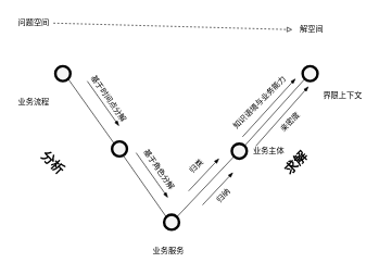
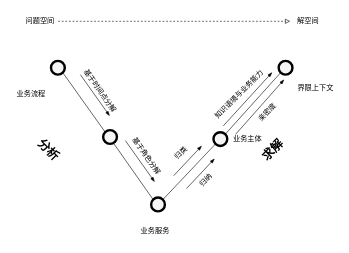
  <mxCell id="0" />
  <mxCell id="1" parent="0" />
  <mxCell id="2" style="edgeStyle=none;rounded=0;orthogonalLoop=1;jettySize=auto;html=1;exitX=1;exitY=1;exitDx=0;exitDy=0;entryX=0;entryY=0;entryDx=0;entryDy=0;fontFamily=Tahoma;endArrow=none;endFill=0;fontColor=#999999;strokeColor=#000000;" parent="1" source="4" target="7" edge="1"><mxGeometry relative="1" as="geometry" /></mxCell>
  <mxCell id="3" style="edgeStyle=none;rounded=0;orthogonalLoop=1;jettySize=auto;html=1;exitX=1;exitY=0.5;exitDx=0;exitDy=0;strokeColor=#000000;fontFamily=Tahoma;fontColor=#999999;endArrow=block;endFill=0;entryX=0;entryY=0.5;entryDx=0;entryDy=0;dashed=1;" parent="1" source="15" target="16" edge="1"><mxGeometry relative="1" as="geometry"><mxPoint x="111" y="36" as="sourcePoint" /><mxPoint x="464" y="36" as="targetPoint" /></mxGeometry></mxCell>
  <mxCell id="4" value="" style="ellipse;whiteSpace=wrap;html=1;aspect=fixed;strokeWidth=4;strokeColor=#000000;fillColor=#f5f5f5;fontColor=#333333;fontStyle=1" parent="1" vertex="1"><mxGeometry x="84" y="101" width="23" height="23" as="geometry" /></mxCell>
  <mxCell id="5" value="业务流程" style="text;html=1;strokeColor=none;fillColor=none;align=center;verticalAlign=middle;whiteSpace=wrap;rounded=0;strokeWidth=4;fontFamily=Tahoma;fontStyle=0" parent="1" vertex="1"><mxGeometry x="20.5" y="141" width="60" height="30" as="geometry" /></mxCell>
  <mxCell id="6" style="edgeStyle=none;rounded=0;orthogonalLoop=1;jettySize=auto;html=1;exitX=0.789;exitY=1.002;exitDx=0;exitDy=0;entryX=0;entryY=0;entryDx=0;entryDy=0;fontFamily=Tahoma;endArrow=none;endFill=0;exitPerimeter=0;" parent="1" source="7" target="9" edge="1"><mxGeometry relative="1" as="geometry" /></mxCell>
  <mxCell id="7" value="" style="ellipse;whiteSpace=wrap;html=1;aspect=fixed;strokeWidth=4;strokeColor=#000000;fillColor=#f5f5f5;fontColor=#333333;" parent="1" vertex="1"><mxGeometry x="171" y="216.5" width="23" height="23" as="geometry" /></mxCell>
  <mxCell id="8" style="edgeStyle=none;rounded=0;orthogonalLoop=1;jettySize=auto;html=1;exitX=1;exitY=0;exitDx=0;exitDy=0;entryX=0;entryY=1;entryDx=0;entryDy=0;strokeColor=#000000;fontFamily=Tahoma;fontColor=#999999;endArrow=none;endFill=0;" parent="1" source="9" target="12" edge="1"><mxGeometry relative="1" as="geometry" /></mxCell>
  <mxCell id="9" value="" style="ellipse;whiteSpace=wrap;html=1;aspect=fixed;strokeWidth=4;strokeColor=#000000;fillColor=#f5f5f5;fontColor=#333333;" parent="1" vertex="1"><mxGeometry x="251" y="329" width="23" height="23" as="geometry" /></mxCell>
  <mxCell id="10" value="业务服务" style="text;html=1;strokeColor=none;fillColor=none;align=center;verticalAlign=middle;whiteSpace=wrap;rounded=0;strokeWidth=4;fontFamily=Tahoma;fontStyle=0" parent="1" vertex="1"><mxGeometry x="228" y="370" width="60" height="30" as="geometry" /></mxCell>
  <mxCell id="11" style="edgeStyle=none;rounded=0;orthogonalLoop=1;jettySize=auto;html=1;exitX=1;exitY=0;exitDx=0;exitDy=0;entryX=0;entryY=1;entryDx=0;entryDy=0;strokeColor=#000000;fontFamily=Tahoma;fontColor=#999999;endArrow=none;endFill=0;" parent="1" source="12" target="14" edge="1"><mxGeometry relative="1" as="geometry" /></mxCell>
  <mxCell id="12" value="" style="ellipse;whiteSpace=wrap;html=1;aspect=fixed;strokeWidth=4;strokeColor=#000000;fillColor=#f5f5f5;fontColor=#333333;" parent="1" vertex="1"><mxGeometry x="355" y="220" width="23" height="23" as="geometry" /></mxCell>
  <mxCell id="13" value="业务主体" style="text;html=1;strokeColor=none;fillColor=none;align=center;verticalAlign=middle;whiteSpace=wrap;rounded=0;strokeWidth=4;fontFamily=Tahoma;fontStyle=0" parent="1" vertex="1"><mxGeometry x="382" y="216.5" width="60" height="30" as="geometry" /></mxCell>
  <mxCell id="14" value="" style="ellipse;whiteSpace=wrap;html=1;aspect=fixed;strokeWidth=4;strokeColor=#000000;fillColor=#f5f5f5;fontColor=#333333;fontStyle=1" parent="1" vertex="1"><mxGeometry x="463.75" y="101" width="23" height="23" as="geometry" /></mxCell>
- <mxCell id="15" value="问题空间" style="text;html=1;strokeColor=none;fillColor=none;align=center;verticalAlign=middle;whiteSpace=wrap;rounded=0;strokeWidth=4;fontFamily=Tahoma;fontColor=#000000;fontStyle=0" parent="1" vertex="1"><mxGeometry x="21" y="20" width="60" height="30" as="geometry" /></mxCell>
- <mxCell id="16" value="解空间" style="text;html=1;strokeColor=none;fillColor=none;align=center;verticalAlign=middle;whiteSpace=wrap;rounded=0;strokeWidth=4;fontFamily=Tahoma;fontColor=#000000;fontStyle=0" parent="1" vertex="1"><mxGeometry x="448" y="30" width="60" height="30" as="geometry" /></mxCell>
+ <mxCell id="15" value="问题空间" style="text;html=1;strokeColor=none;fillColor=none;align=center;verticalAlign=middle;whiteSpace=wrap;rounded=0;strokeWidth=4;fontFamily=Tahoma;fontColor=#000000;fontStyle=0" parent="1" vertex="1"><mxGeometry x="36" y="20" width="60" height="30" as="geometry" /></mxCell>
+ <mxCell id="16" value="解空间" style="text;html=1;strokeColor=none;fillColor=none;align=center;verticalAlign=middle;whiteSpace=wrap;rounded=0;strokeWidth=4;fontFamily=Tahoma;fontColor=#000000;fontStyle=0" parent="1" vertex="1"><mxGeometry x="483" y="20" width="60" height="30" as="geometry" /></mxCell>
  <mxCell id="17" value="界限上下文" style="text;html=1;strokeColor=none;fillColor=none;align=center;verticalAlign=middle;whiteSpace=wrap;rounded=0;strokeWidth=4;fontFamily=Tahoma;fontStyle=0" parent="1" vertex="1"><mxGeometry x="492" y="131" width="66.5" height="30" as="geometry" /></mxCell>
  <mxCell id="18" value="分析" style="text;html=1;strokeColor=none;fillColor=none;align=center;verticalAlign=middle;whiteSpace=wrap;rounded=0;strokeWidth=4;fontFamily=Tahoma;fontColor=#000000;rotation=45;fontStyle=1;fontSize=20;" parent="1" vertex="1"><mxGeometry x="51" y="234" width="60" height="30" as="geometry" /></mxCell>
  <mxCell id="19" value="求解" style="text;html=1;strokeColor=none;fillColor=none;align=center;verticalAlign=middle;whiteSpace=wrap;rounded=0;strokeWidth=4;fontFamily=Tahoma;fontColor=#000000;rotation=-45;fontStyle=1;fontSize=20;" parent="1" vertex="1"><mxGeometry x="423" y="234" width="60" height="30" as="geometry" /></mxCell>
  <mxCell id="20" value="基于时间点分解" style="text;html=1;strokeColor=none;fillColor=none;align=center;verticalAlign=middle;whiteSpace=wrap;rounded=0;strokeWidth=4;fontFamily=Tahoma;fontColor=#000000;rotation=55;fontStyle=0" parent="1" vertex="1"><mxGeometry x="116.54" y="138.72" width="99" height="24" as="geometry" /></mxCell>
  <mxCell id="21" value="基于角色分解" style="text;html=1;strokeColor=none;fillColor=none;align=center;verticalAlign=middle;whiteSpace=wrap;rounded=0;strokeWidth=4;fontFamily=Tahoma;fontColor=#000000;rotation=55;fontStyle=0" parent="1" vertex="1"><mxGeometry x="194" y="245" width="99" height="30" as="geometry" /></mxCell>
  <mxCell id="22" value="归类" style="text;html=1;strokeColor=none;fillColor=none;align=center;verticalAlign=middle;whiteSpace=wrap;rounded=0;strokeWidth=4;fontFamily=Tahoma;fontColor=#000000;rotation=-45;fontStyle=0" parent="1" vertex="1"><mxGeometry x="251" y="239.5" width="99" height="30" as="geometry" /></mxCell>
  <mxCell id="23" value="归纳" style="text;html=1;strokeColor=none;fillColor=none;align=center;verticalAlign=middle;whiteSpace=wrap;rounded=0;strokeWidth=4;fontFamily=Tahoma;fontColor=#000000;rotation=-45;fontStyle=0" parent="1" vertex="1"><mxGeometry x="293" y="285" width="99" height="30" as="geometry" /></mxCell>
  <mxCell id="24" value="知识语境与业务能力" style="text;html=1;strokeColor=none;fillColor=none;align=center;verticalAlign=middle;whiteSpace=wrap;rounded=0;strokeWidth=4;fontFamily=Tahoma;fontColor=#000000;rotation=-45;fontStyle=0" parent="1" vertex="1"><mxGeometry x="342" y="142" width="112" height="30" as="geometry" /></mxCell>
  <mxCell id="25" value="亲密度" style="text;html=1;strokeColor=none;fillColor=none;align=center;verticalAlign=middle;whiteSpace=wrap;rounded=0;strokeWidth=4;fontFamily=Tahoma;fontColor=#000000;rotation=-45;fontStyle=0" parent="1" vertex="1"><mxGeometry x="389" y="172" width="112" height="30" as="geometry" /></mxCell>
  <mxCell id="26" value="" style="endArrow=none;html=1;rounded=0;strokeColor=#000000;fontFamily=Tahoma;fontColor=#000000;startArrow=blockThin;startFill=1;fontStyle=1" parent="1" edge="1"><mxGeometry width="50" height="50" relative="1" as="geometry"><mxPoint x="182" y="193" as="sourcePoint" /><mxPoint x="133" y="124" as="targetPoint" /></mxGeometry></mxCell>
  <mxCell id="27" value="" style="endArrow=none;html=1;rounded=0;strokeColor=#000000;fontFamily=Tahoma;fontColor=#000000;startArrow=blockThin;startFill=1;" parent="1" edge="1"><mxGeometry width="50" height="50" relative="1" as="geometry"><mxPoint x="257" y="303" as="sourcePoint" /><mxPoint x="208" y="234" as="targetPoint" /></mxGeometry></mxCell>
  <mxCell id="28" value="" style="endArrow=none;html=1;rounded=0;strokeColor=#000000;fontFamily=Tahoma;fontColor=#000000;startArrow=blockThin;startFill=1;exitX=0.75;exitY=1;exitDx=0;exitDy=0;entryX=0.057;entryY=1.071;entryDx=0;entryDy=0;entryPerimeter=0;" parent="1" edge="1"><mxGeometry width="50" height="50" relative="1" as="geometry"><mxPoint x="335.607" y="242.606" as="sourcePoint" /><mxPoint x="288.601" y="292.624" as="targetPoint" /></mxGeometry></mxCell>
  <mxCell id="29" value="" style="endArrow=none;html=1;rounded=0;strokeColor=#000000;fontFamily=Tahoma;fontColor=#000000;startArrow=blockThin;startFill=1;exitX=0.75;exitY=1;exitDx=0;exitDy=0;entryX=0.057;entryY=1.071;entryDx=0;entryDy=0;entryPerimeter=0;" parent="1" edge="1"><mxGeometry width="50" height="50" relative="1" as="geometry"><mxPoint x="357.007" y="263.996" as="sourcePoint" /><mxPoint x="310.001" y="314.014" as="targetPoint" /></mxGeometry></mxCell>
  <mxCell id="30" value="" style="endArrow=none;html=1;rounded=0;strokeColor=#000000;fontFamily=Tahoma;fontColor=#000000;startArrow=blockThin;startFill=1;entryX=0.057;entryY=1.071;entryDx=0;entryDy=0;entryPerimeter=0;fontStyle=1" parent="1" edge="1"><mxGeometry width="50" height="50" relative="1" as="geometry"><mxPoint x="453" y="120" as="sourcePoint" /><mxPoint x="371.401" y="209.504" as="targetPoint" /></mxGeometry></mxCell>
  <mxCell id="31" value="" style="endArrow=none;html=1;rounded=0;strokeColor=#000000;fontFamily=Tahoma;fontColor=#000000;startArrow=blockThin;startFill=1;entryX=0.057;entryY=1.071;entryDx=0;entryDy=0;entryPerimeter=0;" parent="1" edge="1"><mxGeometry width="50" height="50" relative="1" as="geometry"><mxPoint x="473" y="132" as="sourcePoint" /><mxPoint x="392.001" y="223.504" as="targetPoint" /></mxGeometry></mxCell>
